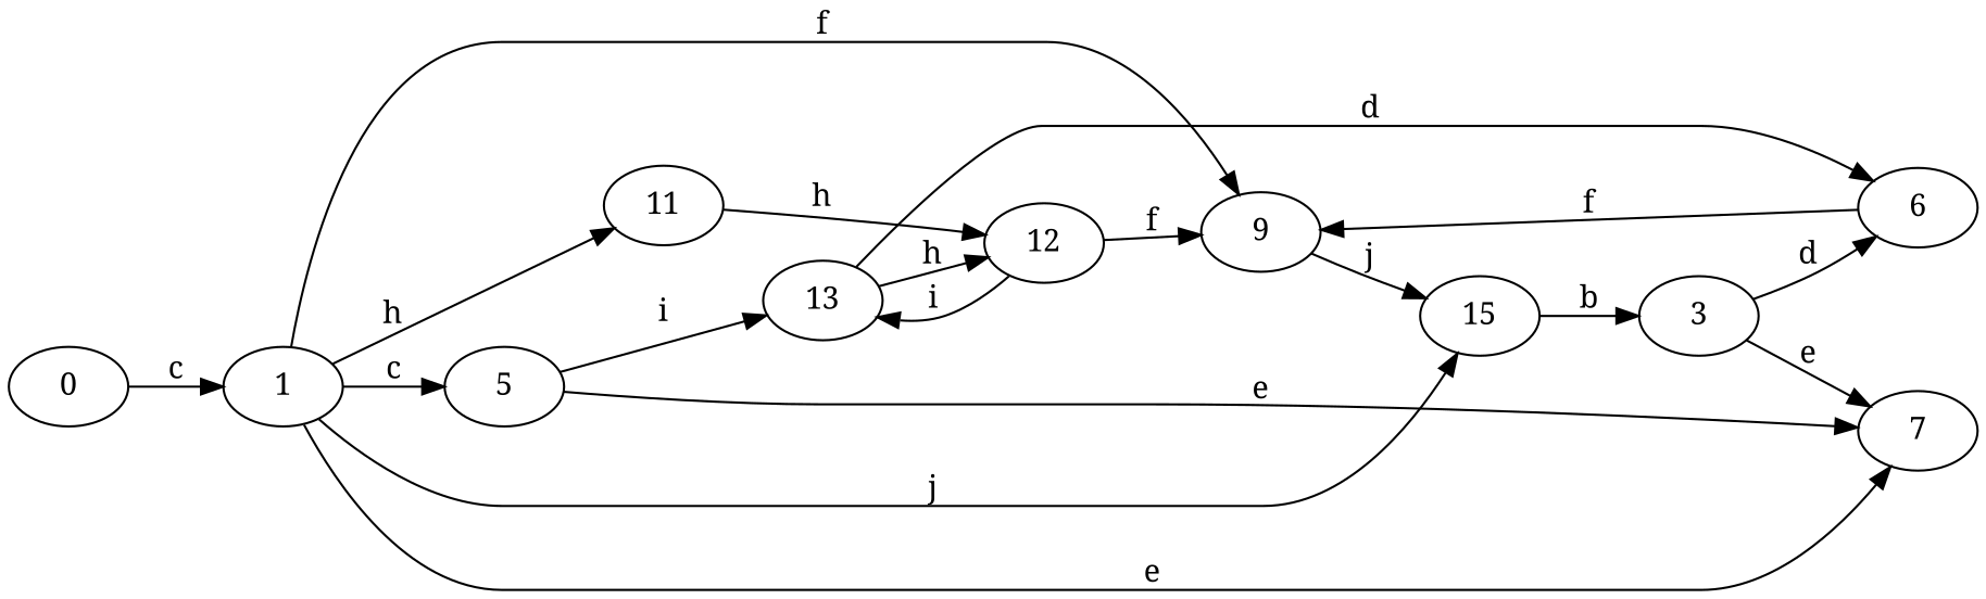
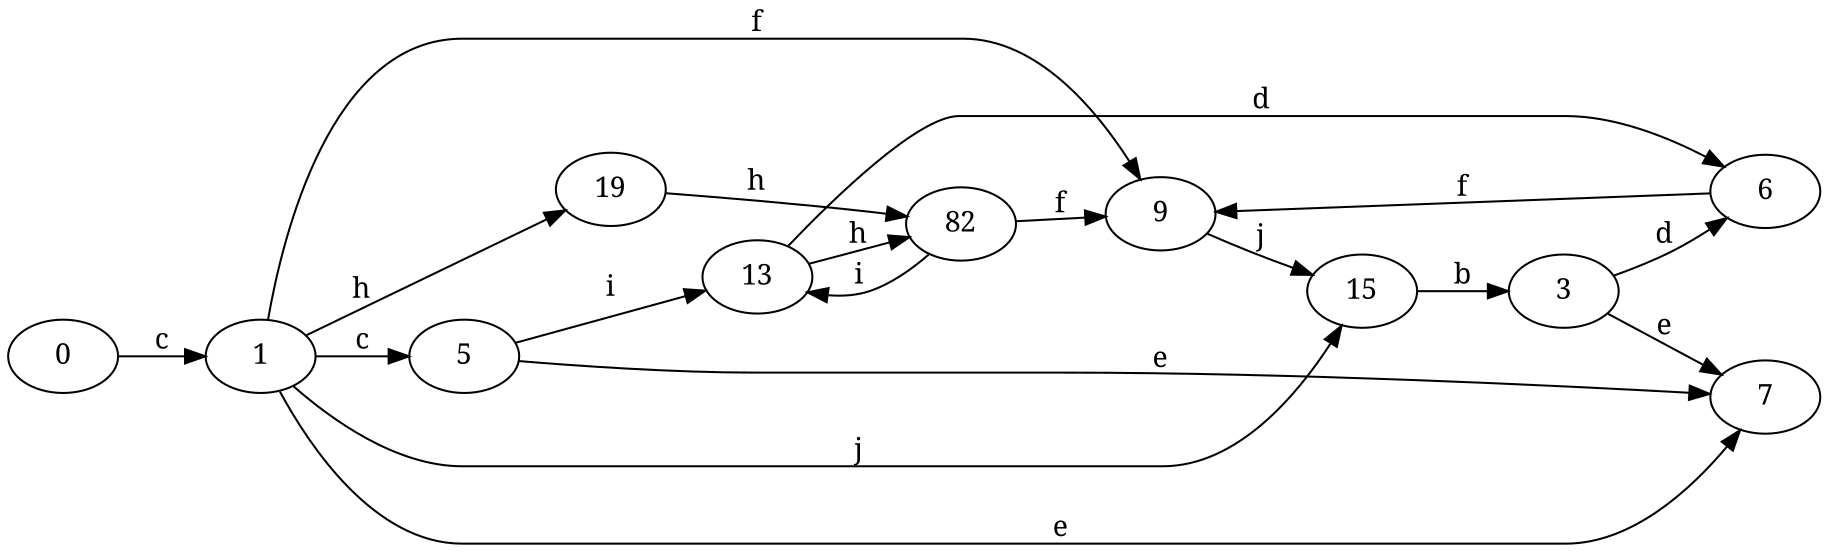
  strict digraph {
    fontname="Noto Serif"
    rankdir=LR
    node [fontname="Noto Serif"]
    edge [fontname="Noto Serif"]
    0
    1
    5
    7
    9
-   11
+   11 [label=19]
    15
    13
-   12
+   12 [label=82]
    3
    6
    0 -> 1 [label=c]
    1 -> 5 [label=c]
    1 -> 7 [label=e]
    1 -> 9 [label=f]
    1 -> 11 [label=h]
    1 -> 15 [label=j]
    5 -> 7 [label=e]
    5 -> 13 [label=i]
    9 -> 15 [label=j]
    11 -> 12 [label=h]
    15 -> 3 [label=b]
    13 -> 12 [label=h]
    13 -> 6 [label=d]
    12 -> 9 [label=f]
    12 -> 13 [label=i]
    3 -> 7 [label=e]
    3 -> 6 [label=d]
    6 -> 9 [label=f]
  }
